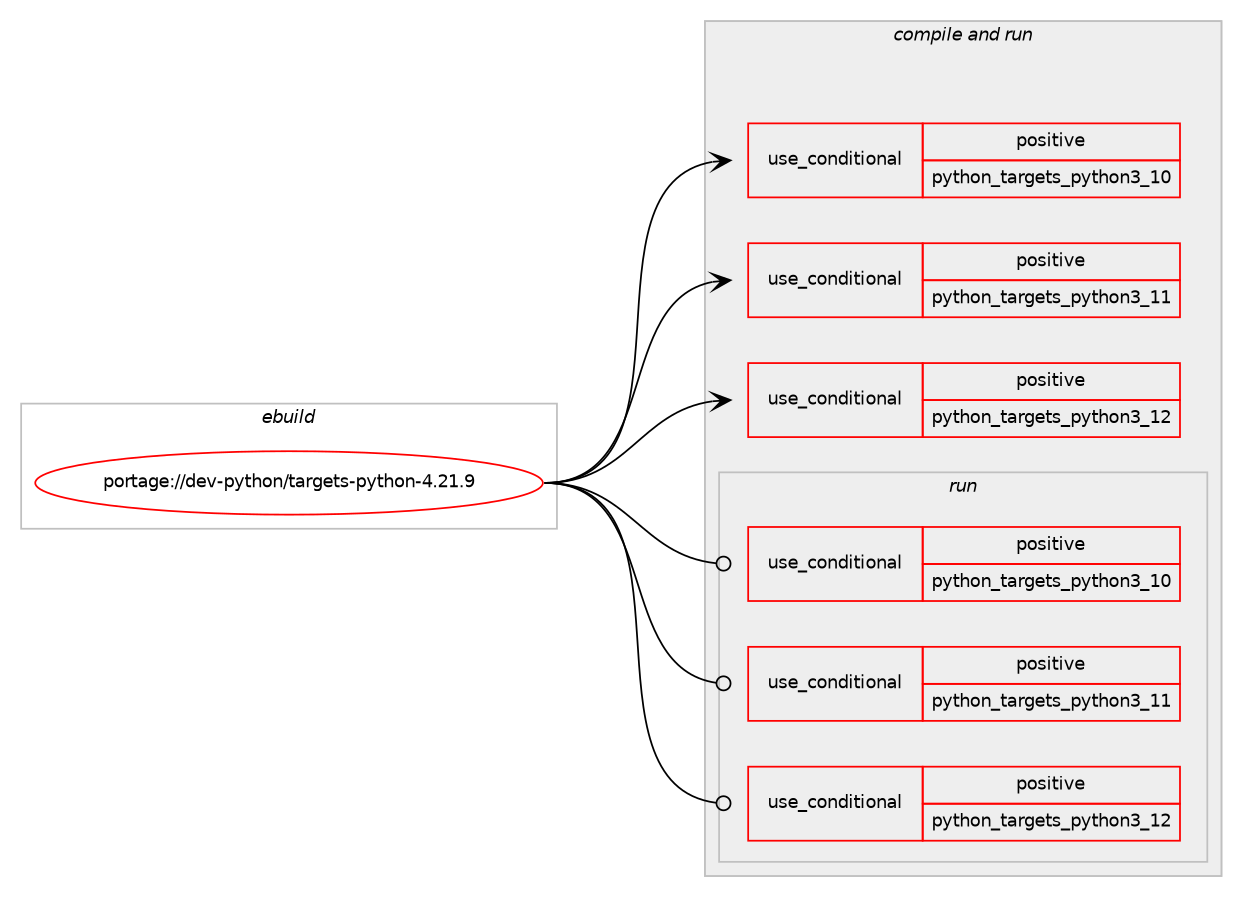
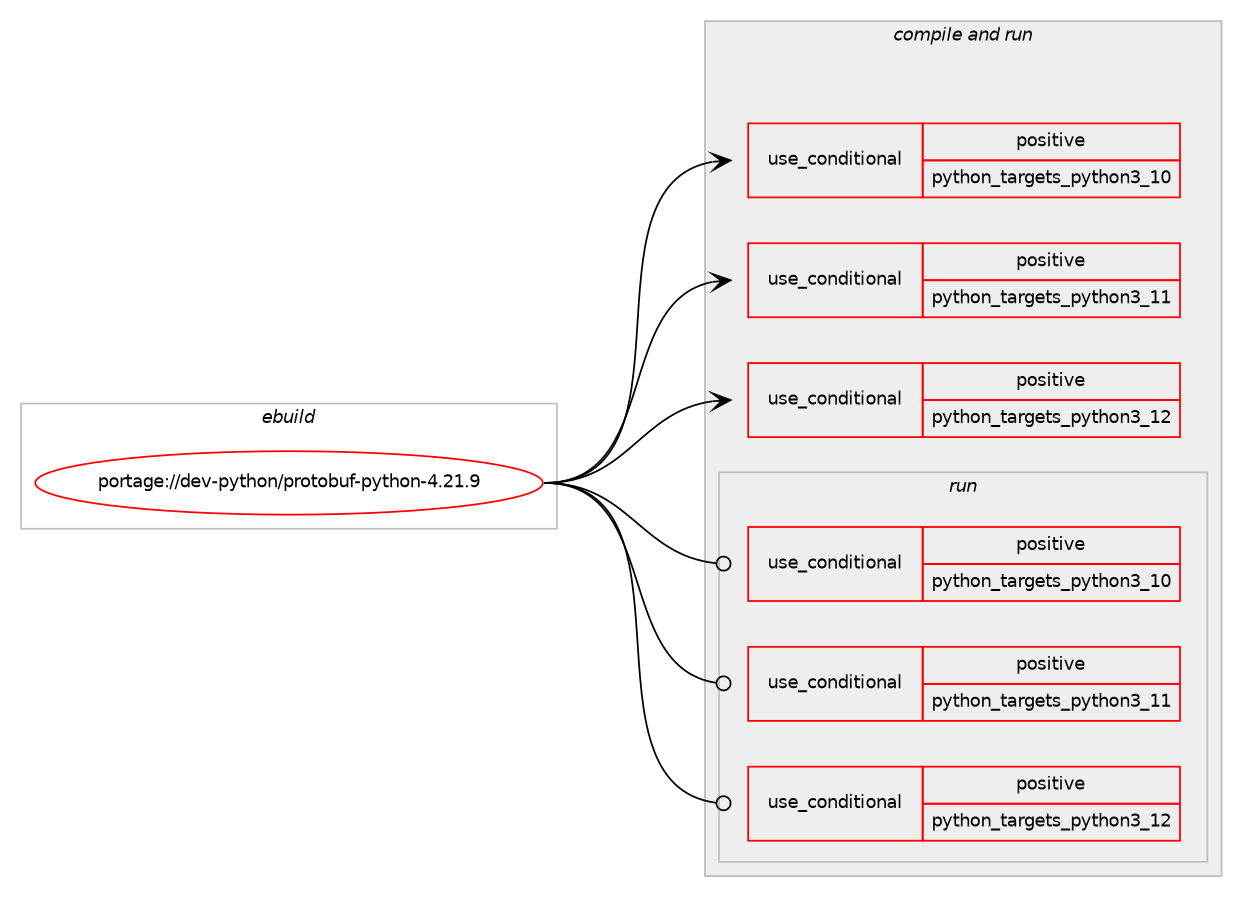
  digraph {
    compound=true
    concentrate=true
    fontname=Helvetica
    fontsize=10
    newrank=true
    rankdir=LR
    ranksep=1.5
    node [color=red fontname=Helvetica fontsize=10 shape=none]
    edge [arrowhead=vee headport=w style=solid tailport=e weight=20]
-   n1 [label="portage://dev-python/targets-python-4.21.9" width=4 shape=""]
+   n1 [label="portage://dev-python/protobuf-python-4.21.9" width=4 shape=""]
    n2 [label=<<TABLE BORDER="0" CELLBORDER="1" CELLSPACING="0" CELLPADDING="4"><TR><TD ROWSPAN="3" CELLPADDING="10">use_conditional</TD></TR><TR><TD>positive</TD></TR><TR><TD>python_targets_python3_10</TD></TR></TABLE>>]
    n3 [label=<<TABLE BORDER="0" CELLBORDER="1" CELLSPACING="0" CELLPADDING="4"><TR><TD ROWSPAN="3" CELLPADDING="10">use_conditional</TD></TR><TR><TD>positive</TD></TR><TR><TD>python_targets_python3_11</TD></TR></TABLE>>]
    n4 [label=<<TABLE BORDER="0" CELLBORDER="1" CELLSPACING="0" CELLPADDING="4"><TR><TD ROWSPAN="3" CELLPADDING="10">use_conditional</TD></TR><TR><TD>positive</TD></TR><TR><TD>python_targets_python3_12</TD></TR></TABLE>>]
    n5 [label=<<TABLE BORDER="0" CELLBORDER="1" CELLSPACING="0" CELLPADDING="4"><TR><TD ROWSPAN="3" CELLPADDING="10">use_conditional</TD></TR><TR><TD>positive</TD></TR><TR><TD>python_targets_python3_10</TD></TR></TABLE>>]
    n6 [label=<<TABLE BORDER="0" CELLBORDER="1" CELLSPACING="0" CELLPADDING="4"><TR><TD ROWSPAN="3" CELLPADDING="10">use_conditional</TD></TR><TR><TD>positive</TD></TR><TR><TD>python_targets_python3_11</TD></TR></TABLE>>]
    n7 [label=<<TABLE BORDER="0" CELLBORDER="1" CELLSPACING="0" CELLPADDING="4"><TR><TD ROWSPAN="3" CELLPADDING="10">use_conditional</TD></TR><TR><TD>positive</TD></TR><TR><TD>python_targets_python3_12</TD></TR></TABLE>>]
    subgraph cluster_1 {
      color=gray
      label=<<i>ebuild</i>>
      rank=same
      n1
    }
    subgraph cluster_2 {
      color=gray
      label=<<i>dependencies</i>>
      subgraph cluster_3 {
        color=gray
        fillcolor="#eeeeee"
        label=<<i>compile</i>>
        style=filled
        subgraph sub_4 {
          color=gray
          fillcolor="#eeeeee"
          label=<<i>compile</i>>
          style=filled
          n2
        }
        subgraph sub_5 {
          color=gray
          fillcolor="#eeeeee"
          label=<<i>compile</i>>
          style=filled
          n3
        }
        subgraph sub_6 {
          color=gray
          fillcolor="#eeeeee"
          label=<<i>compile</i>>
          style=filled
          n4
        }
      }
      subgraph cluster_7 {
        color=gray
        fillcolor="#eeeeee"
        label=<<i>compile and run</i>>
        style=filled
      }
      subgraph cluster_8 {
        color=gray
        fillcolor="#eeeeee"
        label=<<i>run</i>>
        style=filled
        subgraph sub_9 {
          color=gray
          fillcolor="#eeeeee"
          label=<<i>run</i>>
          style=filled
          n5
        }
        subgraph sub_10 {
          color=gray
          fillcolor="#eeeeee"
          label=<<i>run</i>>
          style=filled
          n6
        }
        subgraph sub_11 {
          color=gray
          fillcolor="#eeeeee"
          label=<<i>run</i>>
          style=filled
          n7
        }
      }
    }
    subgraph cluster_12 {
      color=gray
      label=<<i>candidates</i>>
      rank=same
    }
    n1 -> n2
    n1 -> n3
    n1 -> n4
    n1 -> n5 [arrowhead=odot]
    n1 -> n6 [arrowhead=odot]
    n1 -> n7 [arrowhead=odot]
  }
